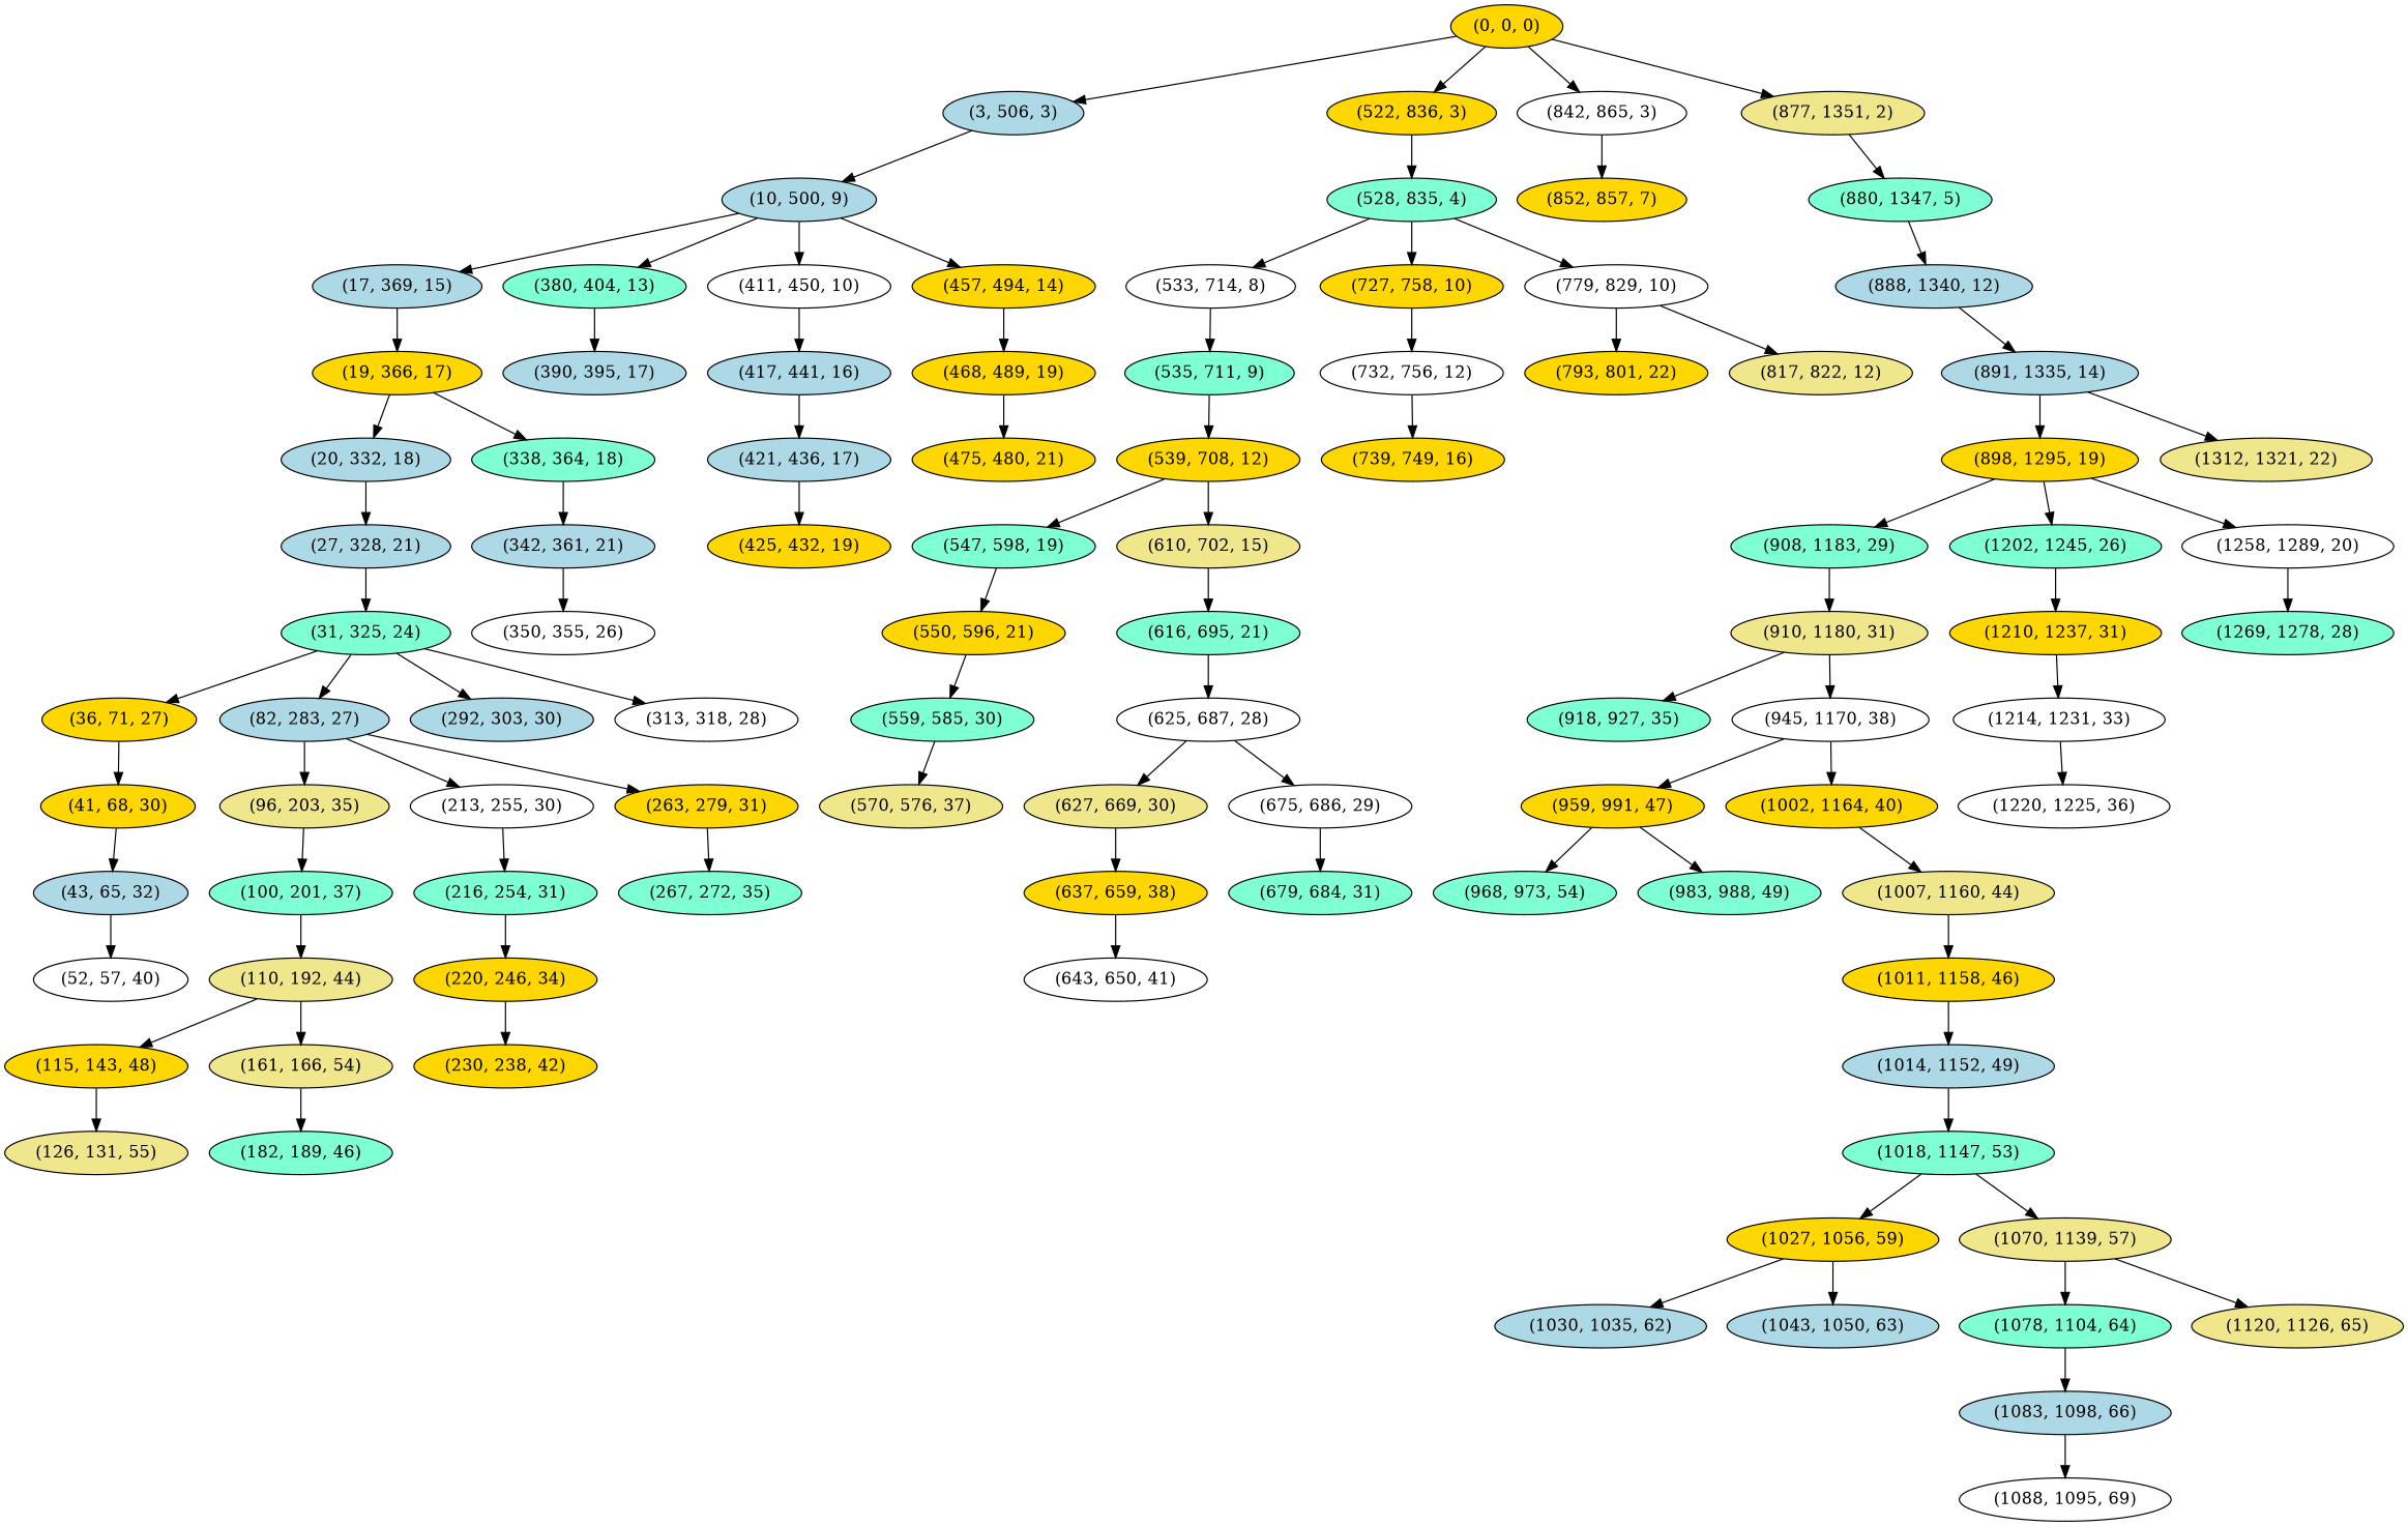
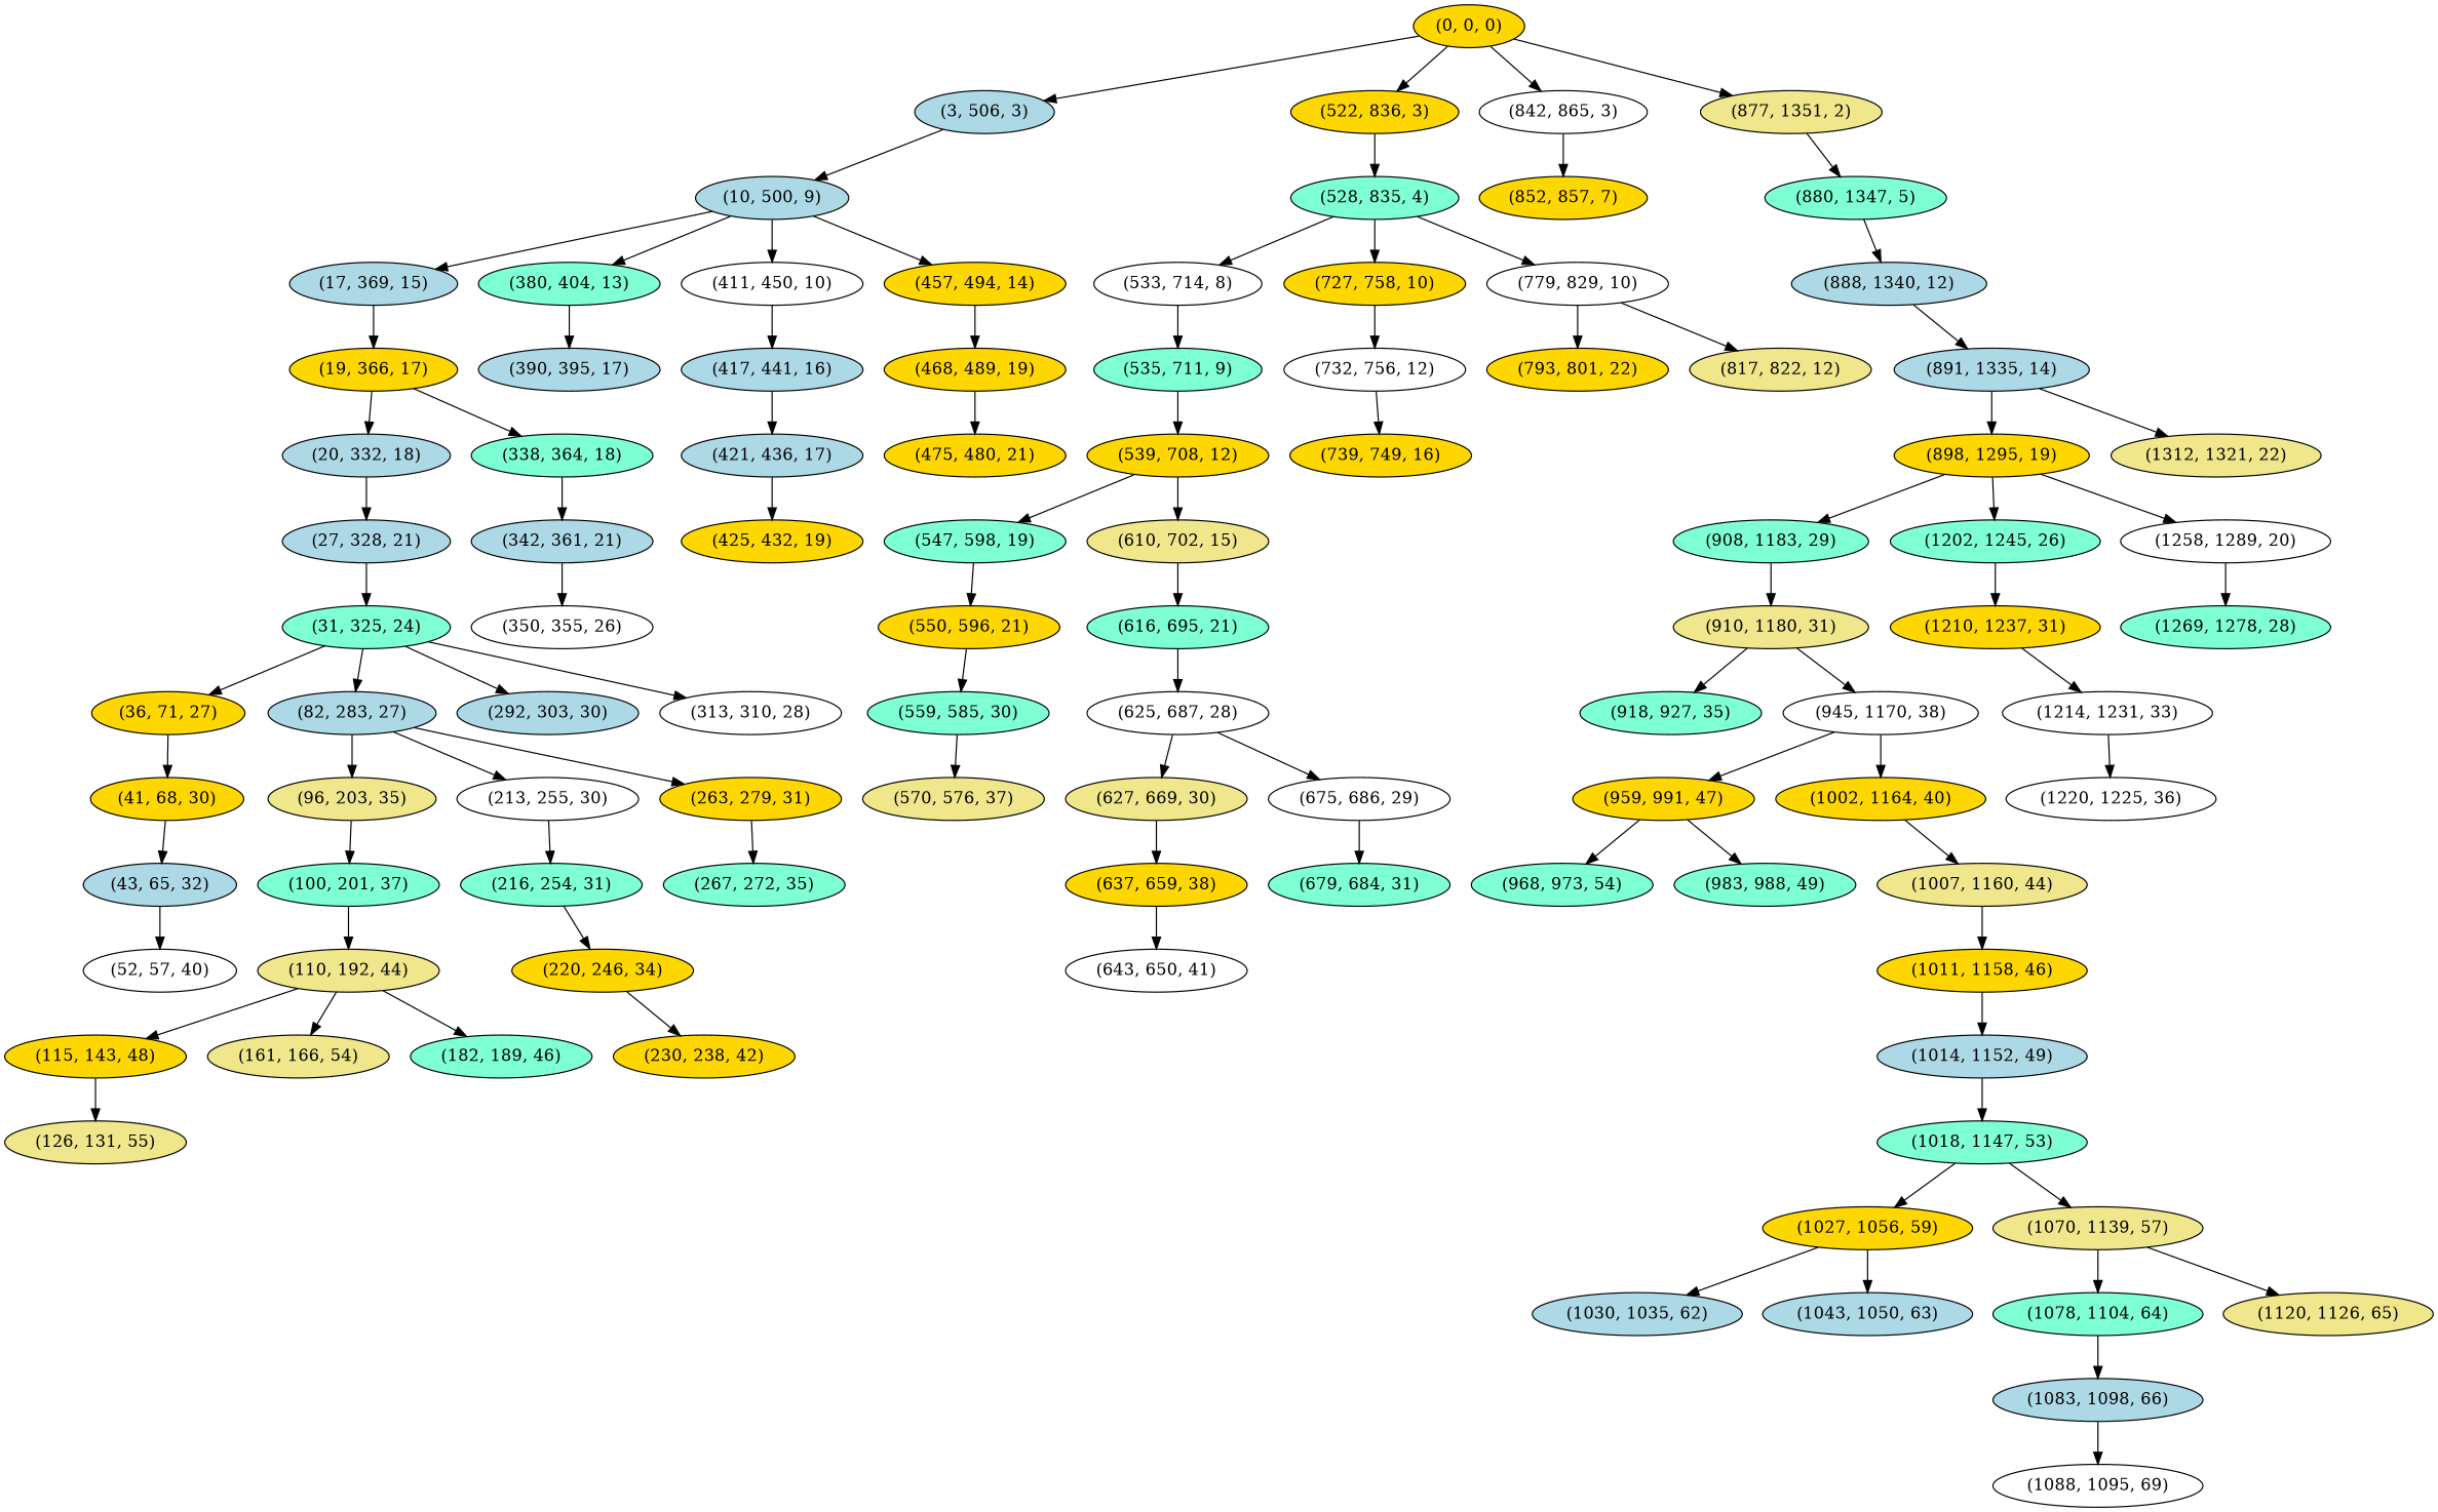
  digraph {
    node [fillcolor=gold style=filled]
    "(3, 506, 3)" [fillcolor=lightblue]
    "(0, 0, 0)"
    "(522, 836, 3)"
    "(842, 865, 3)" [fillcolor=white]
    "(877, 1351, 2)" [fillcolor=khaki]
    "(10, 500, 9)" [fillcolor=lightblue]
    "(528, 835, 4)" [fillcolor=aquamarine]
    "(852, 857, 7)"
    "(880, 1347, 5)" [fillcolor=aquamarine]
    "(17, 369, 15)" [fillcolor=lightblue]
    "(380, 404, 13)" [fillcolor=aquamarine]
    "(411, 450, 10)" [fillcolor=white]
    "(457, 494, 14)"
    "(19, 366, 17)"
    "(390, 395, 17)" [fillcolor=lightblue]
    "(417, 441, 16)" [fillcolor=lightblue]
    "(468, 489, 19)"
    "(20, 332, 18)" [fillcolor=lightblue]
    "(338, 364, 18)" [fillcolor=aquamarine]
    "(27, 328, 21)" [fillcolor=lightblue]
    "(342, 361, 21)" [fillcolor=lightblue]
    "(31, 325, 24)" [fillcolor=aquamarine]
    "(36, 71, 27)"
    "(82, 283, 27)" [fillcolor=lightblue]
    "(292, 303, 30)" [fillcolor=lightblue]
-   "(313, 318, 28)" [fillcolor=white]
+   "(313, 318, 28)" [fillcolor=white label="(313, 310, 28)"]
    "(41, 68, 30)"
    "(96, 203, 35)" [fillcolor=khaki]
    "(213, 255, 30)" [fillcolor=white]
    "(263, 279, 31)"
    "(43, 65, 32)" [fillcolor=lightblue]
    "(52, 57, 40)" [fillcolor=white]
    "(100, 201, 37)" [fillcolor=aquamarine]
    "(216, 254, 31)" [fillcolor=aquamarine]
    "(267, 272, 35)" [fillcolor=aquamarine]
    "(110, 192, 44)" [fillcolor=khaki]
    "(115, 143, 48)"
    "(161, 166, 54)" [fillcolor=khaki]
    "(182, 189, 46)" [fillcolor=aquamarine]
    "(126, 131, 55)" [fillcolor=khaki]
    "(220, 246, 34)"
    "(230, 238, 42)"
    "(350, 355, 26)" [fillcolor=white]
    "(421, 436, 17)" [fillcolor=lightblue]
    "(425, 432, 19)"
    "(475, 480, 21)"
    "(533, 714, 8)" [fillcolor=white]
    "(727, 758, 10)"
    "(779, 829, 10)" [fillcolor=white]
    "(535, 711, 9)" [fillcolor=aquamarine]
    "(732, 756, 12)" [fillcolor=white]
    "(793, 801, 22)"
    "(817, 822, 12)" [fillcolor=khaki]
    "(539, 708, 12)"
    "(547, 598, 19)" [fillcolor=aquamarine]
    "(610, 702, 15)" [fillcolor=khaki]
    "(550, 596, 21)"
    "(616, 695, 21)" [fillcolor=aquamarine]
    "(559, 585, 30)" [fillcolor=aquamarine]
    "(570, 576, 37)" [fillcolor=khaki]
    "(625, 687, 28)" [fillcolor=white]
    "(627, 669, 30)" [fillcolor=khaki]
    "(675, 686, 29)" [fillcolor=white]
    "(637, 659, 38)"
    "(679, 684, 31)" [fillcolor=aquamarine]
    "(643, 650, 41)" [fillcolor=white]
    "(739, 749, 16)"
    "(888, 1340, 12)" [fillcolor=lightblue]
    "(891, 1335, 14)" [fillcolor=lightblue]
    "(898, 1295, 19)"
    "(1312, 1321, 22)" [fillcolor=khaki]
    "(908, 1183, 29)" [fillcolor=aquamarine]
    "(1202, 1245, 26)" [fillcolor=aquamarine]
    "(1258, 1289, 20)" [fillcolor=white]
    "(910, 1180, 31)" [fillcolor=khaki]
    "(1210, 1237, 31)"
    "(1269, 1278, 28)" [fillcolor=aquamarine]
    "(918, 927, 35)" [fillcolor=aquamarine]
    "(945, 1170, 38)" [fillcolor=white]
    "(959, 991, 47)"
    "(1002, 1164, 40)"
    "(968, 973, 54)" [fillcolor=aquamarine]
    "(983, 988, 49)" [fillcolor=aquamarine]
    "(1007, 1160, 44)" [fillcolor=khaki]
    "(1011, 1158, 46)"
    "(1014, 1152, 49)" [fillcolor=lightblue]
    "(1018, 1147, 53)" [fillcolor=aquamarine]
    "(1027, 1056, 59)"
    "(1070, 1139, 57)" [fillcolor=khaki]
    "(1030, 1035, 62)" [fillcolor=lightblue]
    "(1043, 1050, 63)" [fillcolor=lightblue]
    "(1078, 1104, 64)" [fillcolor=aquamarine]
    "(1120, 1126, 65)" [fillcolor=khaki]
    "(1083, 1098, 66)" [fillcolor=lightblue]
    "(1088, 1095, 69)" [fillcolor=white]
    "(1214, 1231, 33)" [fillcolor=white]
    "(1220, 1225, 36)" [fillcolor=white]
    "(3, 506, 3)" -> "(10, 500, 9)"
    "(0, 0, 0)" -> "(3, 506, 3)"
    "(0, 0, 0)" -> "(522, 836, 3)"
    "(0, 0, 0)" -> "(842, 865, 3)"
    "(0, 0, 0)" -> "(877, 1351, 2)"
    "(522, 836, 3)" -> "(528, 835, 4)"
    "(842, 865, 3)" -> "(852, 857, 7)"
    "(877, 1351, 2)" -> "(880, 1347, 5)"
    "(10, 500, 9)" -> "(17, 369, 15)"
    "(10, 500, 9)" -> "(380, 404, 13)"
    "(10, 500, 9)" -> "(411, 450, 10)"
    "(10, 500, 9)" -> "(457, 494, 14)"
    "(528, 835, 4)" -> "(533, 714, 8)"
    "(528, 835, 4)" -> "(727, 758, 10)"
    "(528, 835, 4)" -> "(779, 829, 10)"
    "(880, 1347, 5)" -> "(888, 1340, 12)"
    "(17, 369, 15)" -> "(19, 366, 17)"
    "(380, 404, 13)" -> "(390, 395, 17)"
    "(411, 450, 10)" -> "(417, 441, 16)"
    "(457, 494, 14)" -> "(468, 489, 19)"
    "(19, 366, 17)" -> "(20, 332, 18)"
    "(19, 366, 17)" -> "(338, 364, 18)"
    "(417, 441, 16)" -> "(421, 436, 17)"
    "(468, 489, 19)" -> "(475, 480, 21)"
    "(20, 332, 18)" -> "(27, 328, 21)"
    "(338, 364, 18)" -> "(342, 361, 21)"
    "(27, 328, 21)" -> "(31, 325, 24)"
    "(342, 361, 21)" -> "(350, 355, 26)"
    "(31, 325, 24)" -> "(36, 71, 27)"
    "(31, 325, 24)" -> "(82, 283, 27)"
    "(31, 325, 24)" -> "(292, 303, 30)"
    "(31, 325, 24)" -> "(313, 318, 28)"
    "(36, 71, 27)" -> "(41, 68, 30)"
    "(82, 283, 27)" -> "(96, 203, 35)"
    "(82, 283, 27)" -> "(213, 255, 30)"
    "(82, 283, 27)" -> "(263, 279, 31)"
    "(41, 68, 30)" -> "(43, 65, 32)"
    "(96, 203, 35)" -> "(100, 201, 37)"
    "(213, 255, 30)" -> "(216, 254, 31)"
    "(263, 279, 31)" -> "(267, 272, 35)"
    "(43, 65, 32)" -> "(52, 57, 40)"
    "(100, 201, 37)" -> "(110, 192, 44)"
    "(216, 254, 31)" -> "(220, 246, 34)"
    "(110, 192, 44)" -> "(115, 143, 48)"
    "(110, 192, 44)" -> "(161, 166, 54)"
-   "(161, 166, 54)" -> "(182, 189, 46)"
+   "(110, 192, 44)" -> "(182, 189, 46)"
    "(115, 143, 48)" -> "(126, 131, 55)"
    "(220, 246, 34)" -> "(230, 238, 42)"
    "(421, 436, 17)" -> "(425, 432, 19)"
    "(533, 714, 8)" -> "(535, 711, 9)"
    "(727, 758, 10)" -> "(732, 756, 12)"
    "(779, 829, 10)" -> "(793, 801, 22)"
    "(779, 829, 10)" -> "(817, 822, 12)"
    "(535, 711, 9)" -> "(539, 708, 12)"
    "(732, 756, 12)" -> "(739, 749, 16)"
    "(539, 708, 12)" -> "(547, 598, 19)"
    "(539, 708, 12)" -> "(610, 702, 15)"
    "(547, 598, 19)" -> "(550, 596, 21)"
    "(610, 702, 15)" -> "(616, 695, 21)"
    "(550, 596, 21)" -> "(559, 585, 30)"
    "(616, 695, 21)" -> "(625, 687, 28)"
    "(559, 585, 30)" -> "(570, 576, 37)"
    "(625, 687, 28)" -> "(627, 669, 30)"
    "(625, 687, 28)" -> "(675, 686, 29)"
    "(627, 669, 30)" -> "(637, 659, 38)"
    "(675, 686, 29)" -> "(679, 684, 31)"
    "(637, 659, 38)" -> "(643, 650, 41)"
    "(888, 1340, 12)" -> "(891, 1335, 14)"
    "(891, 1335, 14)" -> "(898, 1295, 19)"
    "(891, 1335, 14)" -> "(1312, 1321, 22)"
    "(898, 1295, 19)" -> "(908, 1183, 29)"
    "(898, 1295, 19)" -> "(1202, 1245, 26)"
    "(898, 1295, 19)" -> "(1258, 1289, 20)"
    "(908, 1183, 29)" -> "(910, 1180, 31)"
    "(1202, 1245, 26)" -> "(1210, 1237, 31)"
    "(1258, 1289, 20)" -> "(1269, 1278, 28)"
    "(910, 1180, 31)" -> "(918, 927, 35)"
    "(910, 1180, 31)" -> "(945, 1170, 38)"
    "(1210, 1237, 31)" -> "(1214, 1231, 33)"
    "(945, 1170, 38)" -> "(959, 991, 47)"
    "(945, 1170, 38)" -> "(1002, 1164, 40)"
    "(959, 991, 47)" -> "(968, 973, 54)"
    "(959, 991, 47)" -> "(983, 988, 49)"
    "(1002, 1164, 40)" -> "(1007, 1160, 44)"
    "(1007, 1160, 44)" -> "(1011, 1158, 46)"
    "(1011, 1158, 46)" -> "(1014, 1152, 49)"
    "(1014, 1152, 49)" -> "(1018, 1147, 53)"
    "(1018, 1147, 53)" -> "(1027, 1056, 59)"
    "(1018, 1147, 53)" -> "(1070, 1139, 57)"
    "(1027, 1056, 59)" -> "(1030, 1035, 62)"
    "(1027, 1056, 59)" -> "(1043, 1050, 63)"
    "(1070, 1139, 57)" -> "(1078, 1104, 64)"
    "(1070, 1139, 57)" -> "(1120, 1126, 65)"
    "(1078, 1104, 64)" -> "(1083, 1098, 66)"
    "(1083, 1098, 66)" -> "(1088, 1095, 69)"
    "(1214, 1231, 33)" -> "(1220, 1225, 36)"
  }
